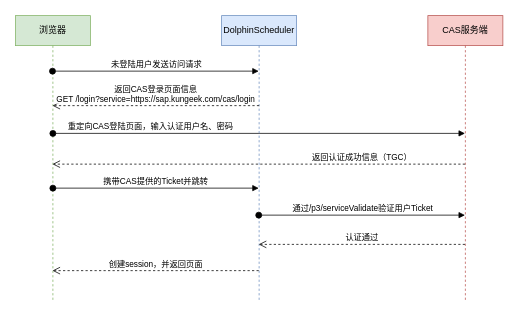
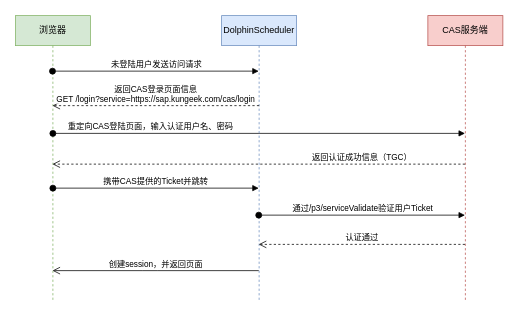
  <mxCell id="0" />
  <mxCell id="1" parent="0" />
  <mxCell id="2" value="浏览器" style="shape=umlLifeline;perimeter=lifelinePerimeter;whiteSpace=wrap;html=1;container=1;collapsible=0;recursiveResize=0;outlineConnect=0;fillColor=#d5e8d4;strokeColor=#82b366;" parent="1" vertex="1" treatAsSingle="0"><mxGeometry x="20" y="20" width="100" height="380" as="geometry" /></mxCell>
  <mxCell id="3" value="重定向CAS登陆页面，输入认证用户名、密码" style="html=1;verticalAlign=bottom;startArrow=oval;startFill=1;endArrow=block;startSize=8;" parent="2" edge="1"><mxGeometry x="-0.527" width="60" relative="1" as="geometry"><mxPoint x="50" y="157" as="sourcePoint" /><mxPoint x="599.5" y="157" as="targetPoint" /><mxPoint as="offset" /></mxGeometry></mxCell>
  <mxCell id="4" value="携带CAS提供的Ticket并跳转" style="html=1;verticalAlign=bottom;startArrow=oval;startFill=1;endArrow=block;startSize=8;" parent="2" target="5" edge="1"><mxGeometry width="60" relative="1" as="geometry"><mxPoint x="50" y="230" as="sourcePoint" /><mxPoint x="110" y="230" as="targetPoint" /></mxGeometry></mxCell>
  <mxCell id="5" value="DolphinScheduler" style="shape=umlLifeline;perimeter=lifelinePerimeter;whiteSpace=wrap;html=1;container=1;collapsible=0;recursiveResize=0;outlineConnect=0;fillColor=#dae8fc;strokeColor=#6c8ebf;" parent="1" vertex="1"><mxGeometry x="295" y="20" width="100" height="380" as="geometry" /></mxCell>
  <mxCell id="6" value="CAS服务端" style="shape=umlLifeline;perimeter=lifelinePerimeter;whiteSpace=wrap;html=1;container=1;collapsible=0;recursiveResize=0;outlineConnect=0;fillColor=#f8cecc;strokeColor=#b85450;" parent="1" vertex="1"><mxGeometry x="570" y="20" width="100" height="380" as="geometry" /></mxCell>
  <mxCell id="7" value="未登陆用户发送访问请求" style="html=1;verticalAlign=bottom;startArrow=oval;startFill=1;endArrow=block;startSize=8;" parent="1" edge="1"><mxGeometry width="60" relative="1" as="geometry"><mxPoint x="69.5" y="94" as="sourcePoint" /><mxPoint x="344.5" y="94" as="targetPoint" /></mxGeometry></mxCell>
  <mxCell id="8" value="返回CAS登录页面信息&lt;br&gt;GET /login?service=https://sap.kungeek.com/cas/login" style="html=1;verticalAlign=bottom;endArrow=open;dashed=1;endSize=8;" parent="1" target="2" edge="1"><mxGeometry relative="1" as="geometry"><mxPoint x="345" y="140" as="sourcePoint" /><mxPoint x="265" y="140" as="targetPoint" /></mxGeometry></mxCell>
  <mxCell id="9" value="返回认证成功信息（TGC）" style="html=1;verticalAlign=bottom;endArrow=open;dashed=1;endSize=8;" parent="1" edge="1"><mxGeometry x="-0.493" relative="1" as="geometry"><mxPoint x="619.5" y="218" as="sourcePoint" /><mxPoint x="69.5" y="218" as="targetPoint" /><mxPoint x="1" as="offset" /></mxGeometry></mxCell>
  <mxCell id="10" value="通过/p3/serviceValidate验证用户Ticket" style="html=1;verticalAlign=bottom;startArrow=oval;startFill=1;endArrow=block;startSize=8;" parent="1" edge="1"><mxGeometry width="60" relative="1" as="geometry"><mxPoint x="344.5" y="286" as="sourcePoint" /><mxPoint x="619.5" y="286" as="targetPoint" /></mxGeometry></mxCell>
  <mxCell id="11" value="认证通过" style="html=1;verticalAlign=bottom;endArrow=open;dashed=1;endSize=8;" parent="1" edge="1"><mxGeometry relative="1" as="geometry"><mxPoint x="619.5" y="325" as="sourcePoint" /><mxPoint x="344.5" y="325" as="targetPoint" /></mxGeometry></mxCell>
- <mxCell id="12" value="创建session，并返回页面" style="html=1;verticalAlign=bottom;endArrow=open;dashed=1;endSize=8;" parent="1" source="5" target="2" edge="1"><mxGeometry relative="1" as="geometry"><mxPoint x="340" y="360" as="sourcePoint" /><mxPoint x="260" y="360" as="targetPoint" /><Array as="points"><mxPoint x="200" y="360" /></Array></mxGeometry></mxCell>
+ <mxCell id="12" value="创建session，并返回页面" style="html=1;verticalAlign=bottom;endArrow=open;dashed=0;endSize=8;" parent="1" source="5" target="2" edge="1"><mxGeometry relative="1" as="geometry"><mxPoint x="340" y="360" as="sourcePoint" /><mxPoint x="260" y="360" as="targetPoint" /><Array as="points"><mxPoint x="200" y="360" /></Array></mxGeometry></mxCell>
